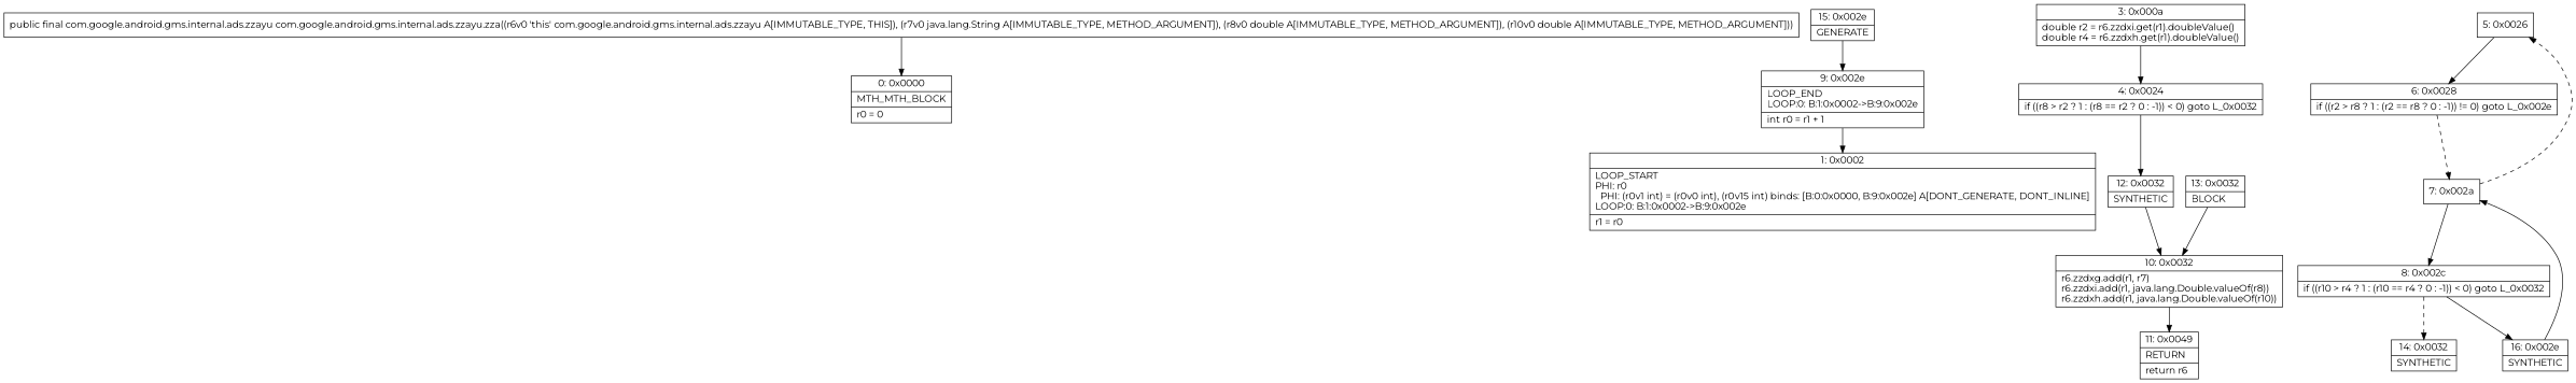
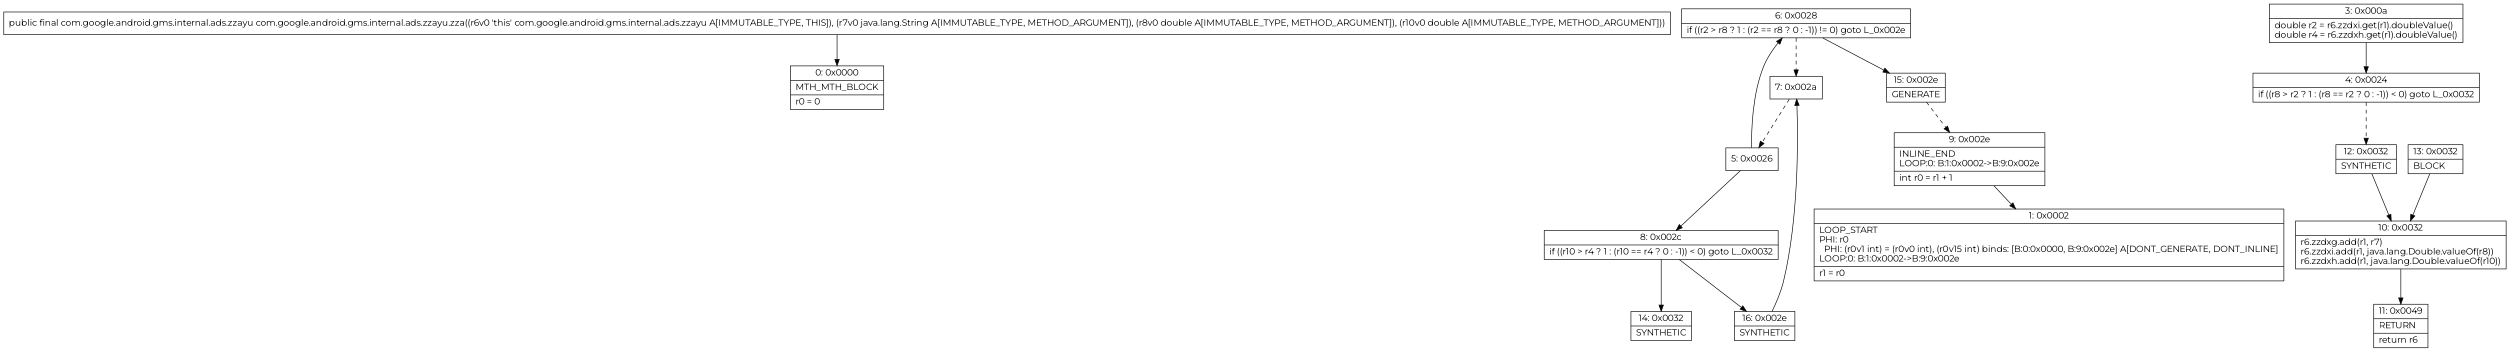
  digraph {
    fontname=Montserrat
    node [fontname=Montserrat shape=record]
    edge [fontname=Montserrat]
    n1 [label="{0\:\ 0x0000|MTH_MTH_BLOCK\l|r0 = 0\l}"]
    n2 [label="{1\:\ 0x0002|LOOP_START\lPHI: r0 \l  PHI: (r0v1 int) = (r0v0 int), (r0v15 int) binds: [B:0:0x0000, B:9:0x002e] A[DONT_GENERATE, DONT_INLINE]\lLOOP:0: B:1:0x0002\-\>B:9:0x002e\l|r1 = r0\l}"]
    n3 [label="{3\:\ 0x000a|double r2 = r6.zzdxi.get(r1).doubleValue()\ldouble r4 = r6.zzdxh.get(r1).doubleValue()\l}"]
    n4 [label="{4\:\ 0x0024|if ((r8 \> r2 ? 1 : (r8 == r2 ? 0 : \-1)) \< 0) goto L_0x0032\l}"]
    n5 [label="{13\:\ 0x0032|BLOCK\l}"]
    n6 [label="{10\:\ 0x0032|r6.zzdxg.add(r1, r7)\lr6.zzdxi.add(r1, java.lang.Double.valueOf(r8))\lr6.zzdxh.add(r1, java.lang.Double.valueOf(r10))\l}"]
    n7 [label="{12\:\ 0x0032|SYNTHETIC\l}"]
    n8 [label="{5\:\ 0x0026}"]
    n9 [label="{6\:\ 0x0028|if ((r2 \> r8 ? 1 : (r2 == r8 ? 0 : \-1)) != 0) goto L_0x002e\l}"]
    n10 [label="{7\:\ 0x002a}"]
    n11 [label="{15\:\ 0x002e|GENERATE\l}"]
    n12 [label="{8\:\ 0x002c|if ((r10 \> r4 ? 1 : (r10 == r4 ? 0 : \-1)) \< 0) goto L_0x0032\l}"]
-   n13 [label="{9\:\ 0x002e|LOOP_END\lLOOP:0: B:1:0x0002\-\>B:9:0x002e\l|int r0 = r1 + 1\l}"]
+   n13 [label="{9\:\ 0x002e|INLINE_END\lLOOP:0: B:1:0x0002\-\>B:9:0x002e\l|int r0 = r1 + 1\l}"]
    n14 [label="{14\:\ 0x0032|SYNTHETIC\l}"]
    n15 [label="{16\:\ 0x002e|SYNTHETIC\l}"]
    n16 [label="{11\:\ 0x0049|RETURN\l|return r6\l}"]
    n17 [label="{public final com.google.android.gms.internal.ads.zzayu com.google.android.gms.internal.ads.zzayu.zza((r6v0 'this' com.google.android.gms.internal.ads.zzayu A[IMMUTABLE_TYPE, THIS]), (r7v0 java.lang.String A[IMMUTABLE_TYPE, METHOD_ARGUMENT]), (r8v0 double A[IMMUTABLE_TYPE, METHOD_ARGUMENT]), (r10v0 double A[IMMUTABLE_TYPE, METHOD_ARGUMENT])) }"]
    n3 -> n4
-   n4 -> n7
+   n4 -> n7 [style=dashed]
    n5 -> n6
    n6 -> n16
    n7 -> n6
    n8 -> n9
    n9 -> n10 [style=dashed]
+   n9 -> n11
    n10 -> n8 [style=dashed]
-   n10 -> n12
-   n11 -> n13
-   n12 -> n14 [style=dashed]
+   n8 -> n12
+   n11 -> n13 [style=dashed]
+   n12 -> n14
    n12 -> n15 [style=solid]
    n13 -> n2
    n15 -> n10
    n17 -> n1
  }
